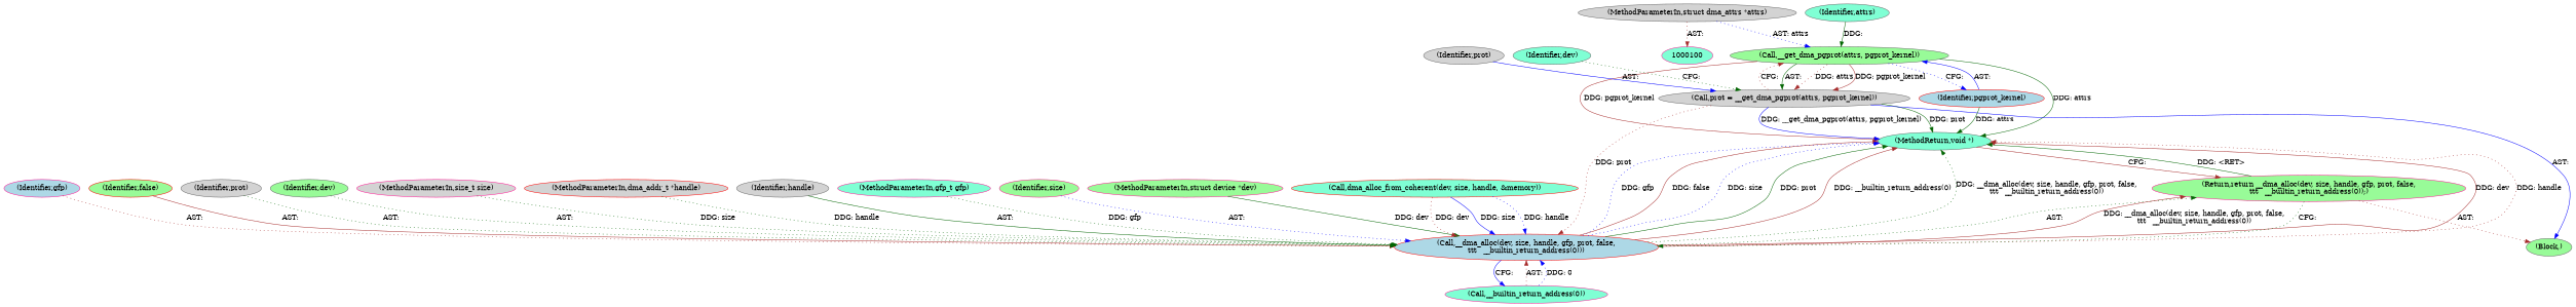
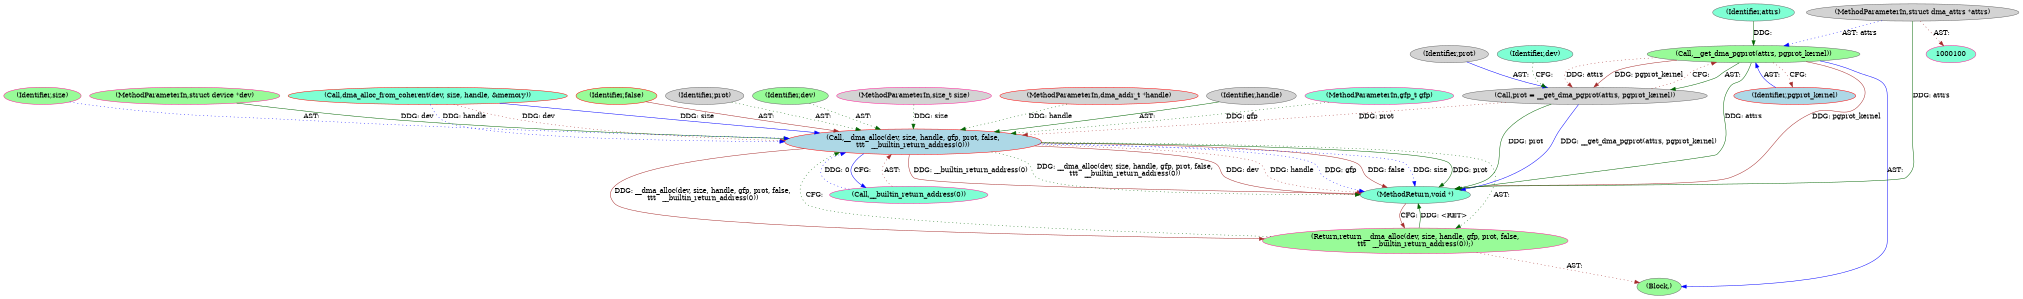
  digraph {
    node [color=gray40 fillcolor=palegreen style=filled]
    edge [color=darkgreen style=dotted]
    n1 [label="(Call,__get_dma_pgprot(attrs, pgprot_kernel))"]
    n2 [fillcolor=lightgrey label="(Call,prot = __get_dma_pgprot(attrs, pgprot_kernel))"]
    n3 [color=red fillcolor=lightblue label="(Identifier,pgprot_kernel)"]
    n4 [fillcolor=aquamarine label="(MethodReturn,void *)"]
    n5 [color=red fillcolor=lightblue label="(Call,__dma_alloc(dev, size, handle, gfp, prot, false,\n\t\t\t   __builtin_return_address(0)))"]
    n6 [label="(Block,)"]
    n7 [color=deeppink label="(Return,return __dma_alloc(dev, size, handle, gfp, prot, false,\n\t\t\t   __builtin_return_address(0));)"]
    n8 [fillcolor=lightgrey label="(MethodParameterIn,struct dma_attrs *attrs)"]
    1000100 [color=deeppink fillcolor=aquamarine]
    n10 [color=deeppink fillcolor=aquamarine label="(Call,__builtin_return_address(0))"]
    n11 [fillcolor=aquamarine label="(Identifier,attrs)"]
    n12 [color=deeppink label="(MethodParameterIn,struct device *dev)"]
    n13 [fillcolor=lightgrey label="(Identifier,prot)"]
    n14 [color=red fillcolor=aquamarine label="(Call,dma_alloc_from_coherent(dev, size, handle, &memory))"]
-   n15 [color=deeppink fillcolor=lightblue label="(Identifier,gfp)"]
    n16 [color=red label="(Identifier,false)"]
    n17 [fillcolor=lightgrey label="(Identifier,prot)"]
    n18 [label="(Identifier,dev)"]
    n19 [color=deeppink fillcolor=lightgrey label="(MethodParameterIn,size_t size)"]
    n20 [fillcolor=aquamarine label="(Identifier,dev)"]
    n21 [color=red fillcolor=lightgrey label="(MethodParameterIn,dma_addr_t *handle)"]
    n22 [fillcolor=lightgrey label="(Identifier,handle)"]
    n23 [color=deeppink fillcolor=aquamarine label="(MethodParameterIn,gfp_t gfp)"]
    n24 [color=deeppink label="(Identifier,size)"]
    n1 -> n2 [label="AST: " style=solid]
    n1 -> n2 [color=brown label="DDG: attrs"]
    n1 -> n2 [color=brown label="DDG: pgprot_kernel" style=solid]
-   n1 -> n3 [color=blue label="CFG: "]
+   n1 -> n3 [color=brown label="CFG: "]
    n1 -> n4 [color=brown label="DDG: pgprot_kernel" style=solid]
    n1 -> n4 [label="DDG: attrs" style=solid]
    n2 -> n1 [color=brown label="CFG: "]
    n2 -> n4 [label="DDG: prot" style=solid]
    n2 -> n4 [color=blue label="DDG: __get_dma_pgprot(attrs, pgprot_kernel)" style=solid]
    n2 -> n5 [color=brown label="DDG: prot"]
-   n2 -> n6 [color=blue label="AST: " style=solid]
+   n1 -> n6 [color=blue label="AST: " style=solid]
    n3 -> n1 [color=blue label="AST: " style=solid]
    n4 -> n7 [color=brown label="CFG: " style=solid]
    n5 -> n4 [color=brown label="DDG: dev" style=solid]
    n5 -> n4 [color=brown label="DDG: handle"]
    n5 -> n4 [color=blue label="DDG: gfp"]
    n5 -> n4 [color=brown label="DDG: false" style=solid]
    n5 -> n4 [color=blue label="DDG: size"]
    n5 -> n4 [label="DDG: prot" style=solid]
    n5 -> n4 [color=brown label="DDG: __builtin_return_address(0)" style=solid]
    n5 -> n4 [label="DDG: __dma_alloc(dev, size, handle, gfp, prot, false,\n\t\t\t   __builtin_return_address(0))"]
    n5 -> n7 [label="AST: "]
    n5 -> n7 [color=brown label="DDG: __dma_alloc(dev, size, handle, gfp, prot, false,\n\t\t\t   __builtin_return_address(0))" style=solid]
    n5 -> n10 [color=blue label="CFG: " style=solid]
    n7 -> n4 [label="DDG: <RET>" style=solid]
    n7 -> n5 [label="CFG: "]
    n7 -> n6 [color=brown label="AST: "]
    n8 -> n1 [color=blue label="AST: attrs"]
-   n3 -> n4 [label="DDG: attrs" style=solid]
+   n8 -> n4 [label="DDG: attrs" style=solid]
    n8 -> 1000100 [color=brown label="AST: "]
    n10 -> n5 [color=brown label="AST: "]
    n10 -> n5 [color=blue label="DDG: 0"]
    n11 -> n1 [label="DDG: " style=solid]
    n12 -> n5 [label="DDG: dev" style=solid]
    n13 -> n2 [color=blue label="AST: " style=solid]
    n14 -> n5 [color=brown label="DDG: dev"]
    n14 -> n5 [color=blue label="DDG: size" style=solid]
    n14 -> n5 [color=blue label="DDG: handle"]
-   n15 -> n5 [color=brown label="AST: "]
    n16 -> n5 [color=brown label="AST: " style=solid]
    n17 -> n5 [label="AST: "]
    n18 -> n5 [label="AST: "]
    n19 -> n5 [label="DDG: size"]
    n20 -> n2 [label="CFG: "]
    n21 -> n5 [label="DDG: handle"]
    n22 -> n5 [label="AST: " style=solid]
    n23 -> n5 [label="DDG: gfp"]
    n24 -> n5 [color=blue label="AST: "]
  }
